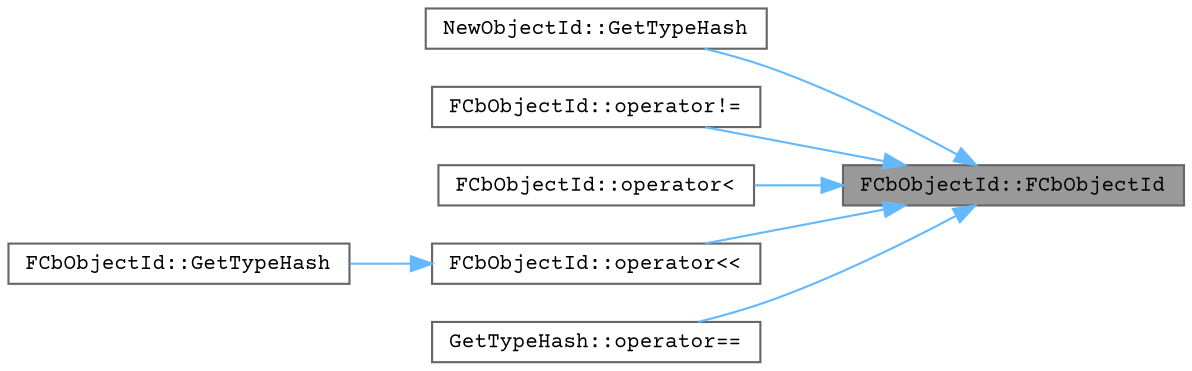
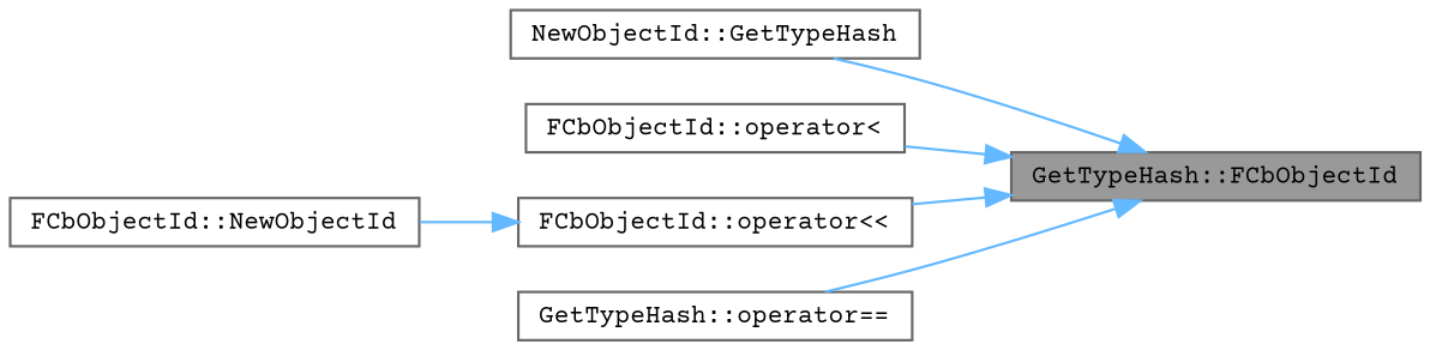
  digraph {
    fontname="Courier Prime"
    rankdir=RL
    node [color=grey40 fillcolor=white fontname="Courier Prime" fontsize=10 shape=box style=filled]
    edge [color=steelblue1 dir=back fontname="Courier Prime" fontsize=10 labelfontname=Helvetica labelfontsize=10 style=solid]
-   n1 [color=gray40 fillcolor=grey60 fontcolor=black height=0.2 label="FCbObjectId::FCbObjectId" width=0.4]
+   n1 [color=gray40 fillcolor=grey60 fontcolor=black height=0.2 label="GetTypeHash::FCbObjectId" width=0.4]
    n2 [height=0.2 label="NewObjectId::GetTypeHash" width=0.4]
-   n3 [height=0.2 label="FCbObjectId::operator!=" width=0.4]
    n4 [height=0.2 label="FCbObjectId::operator\<" width=0.4]
    n5 [height=0.2 label="FCbObjectId::operator\<\<" width=0.4]
    n6 [height=0.2 label="GetTypeHash::operator==" width=0.4]
-   n7 [height=0.2 label="FCbObjectId::GetTypeHash" width=0.4]
+   n7 [height=0.2 label="FCbObjectId::NewObjectId" width=0.4]
    n1 -> n2
-   n1 -> n3
    n1 -> n4
    n1 -> n5
    n1 -> n6
    n5 -> n7
  }
